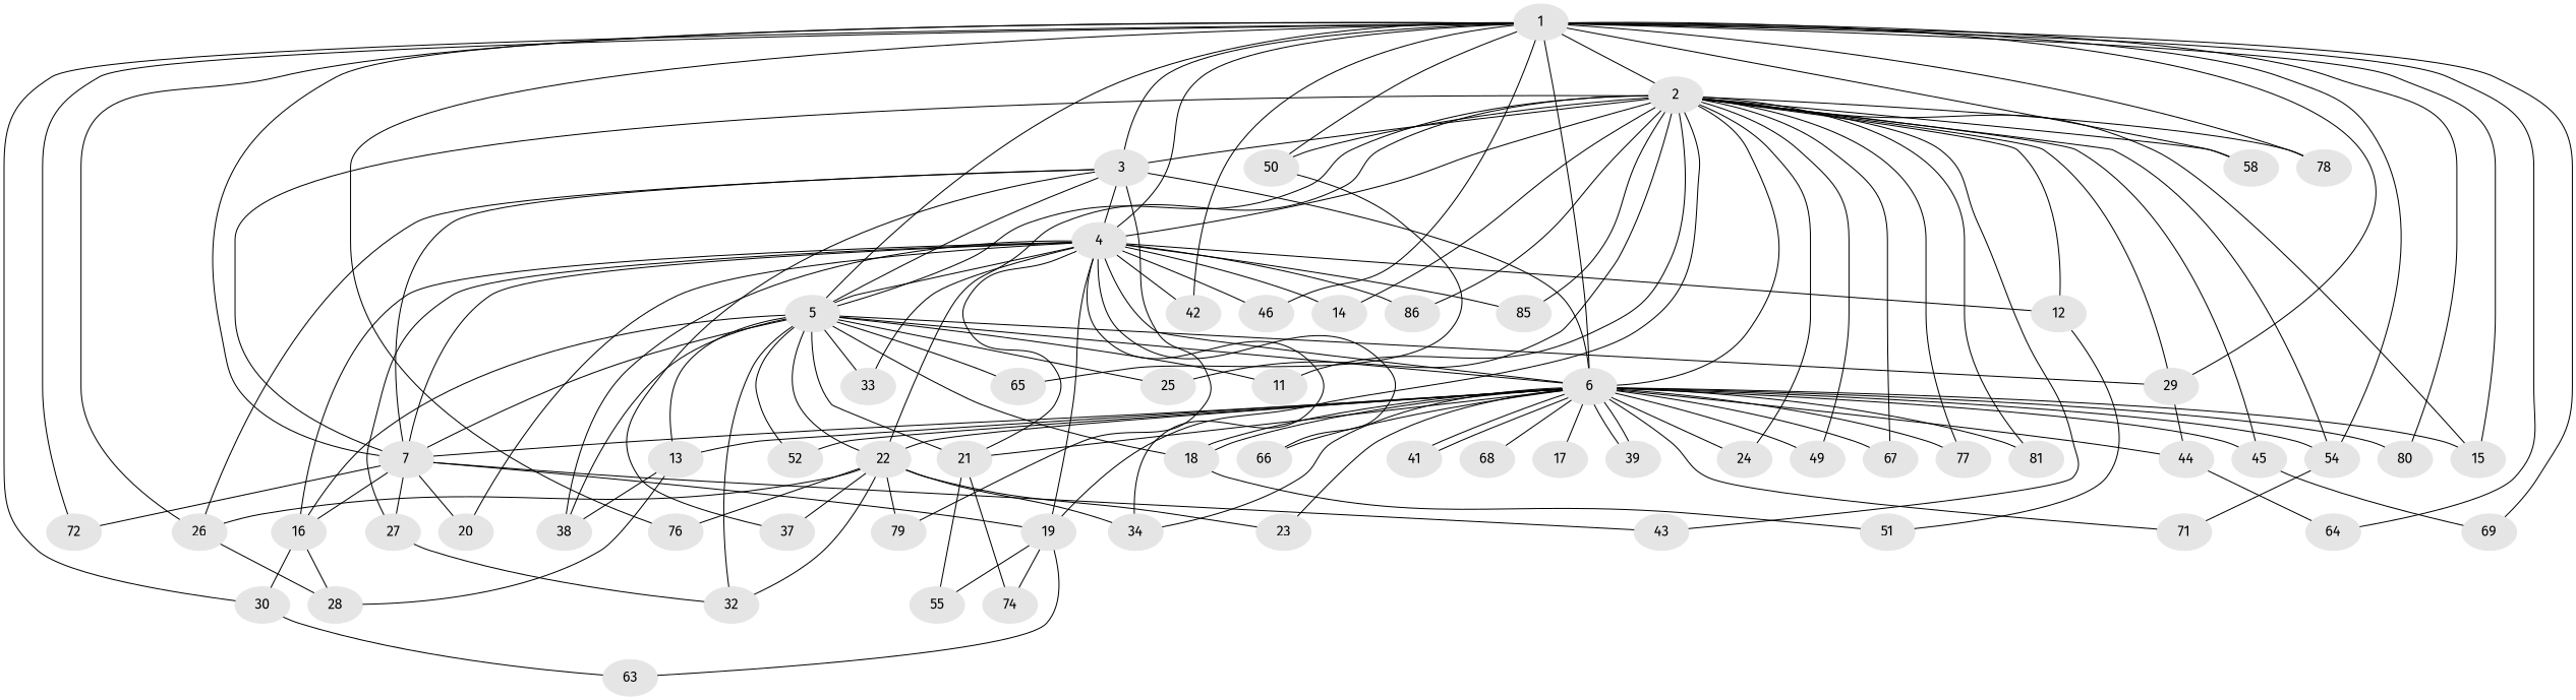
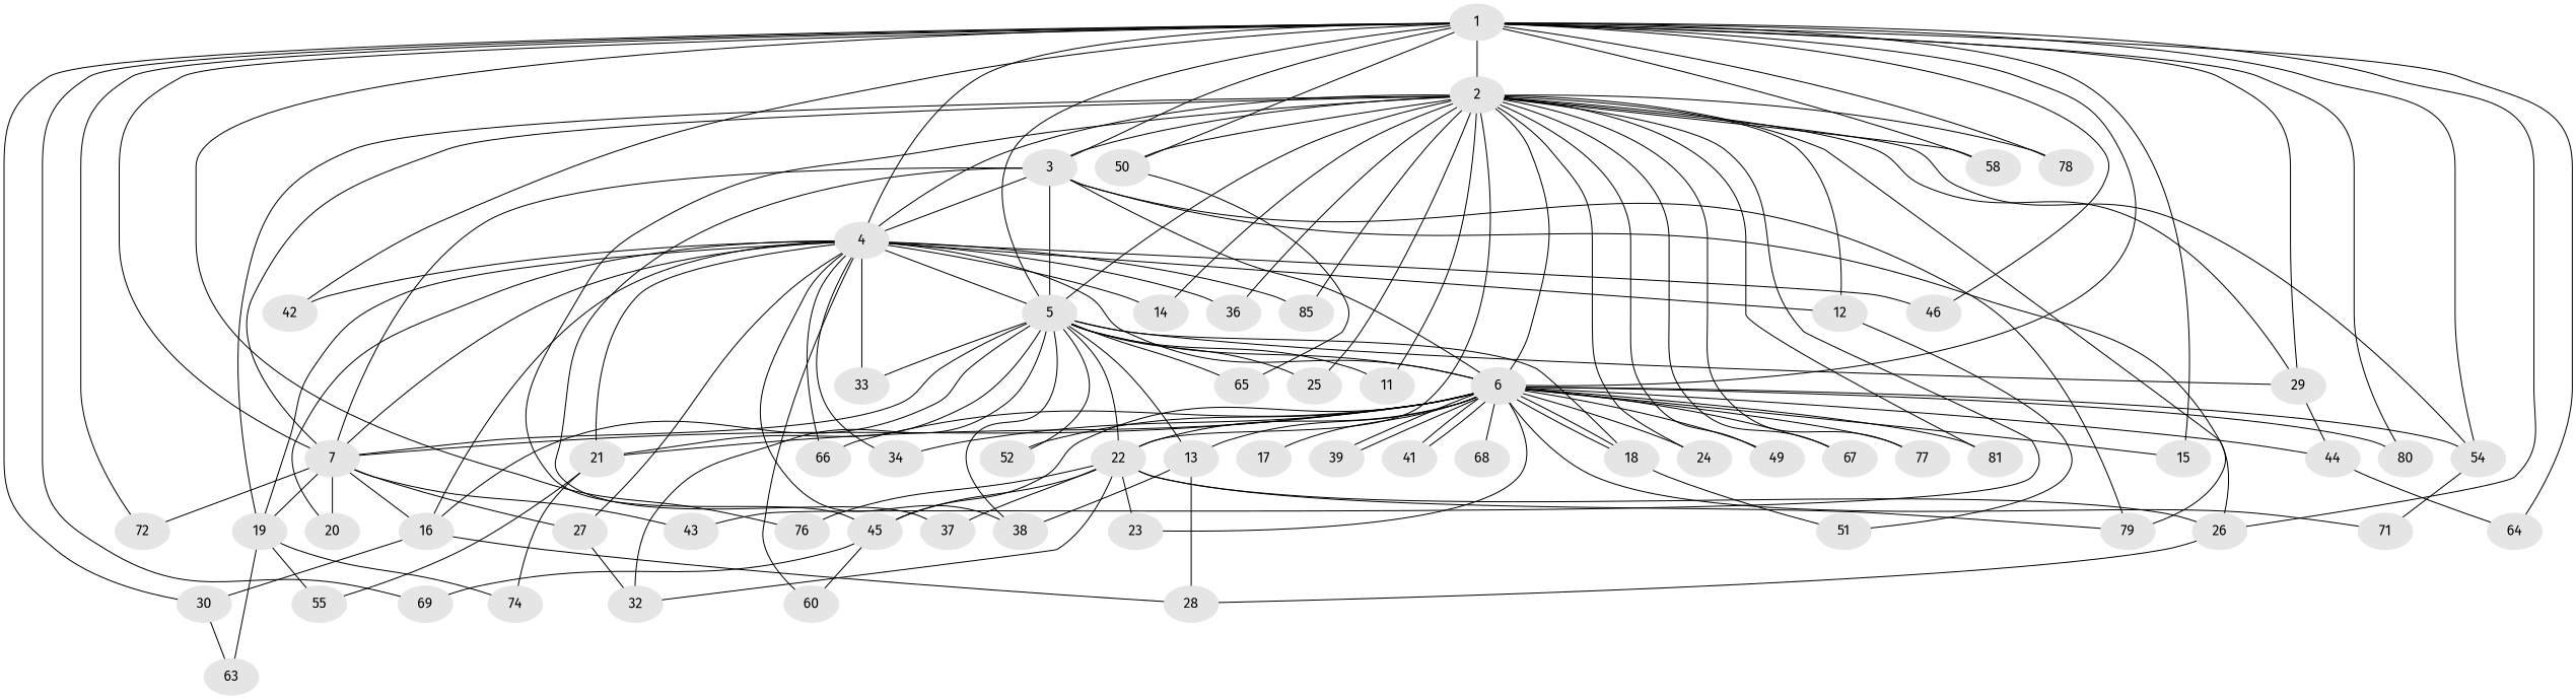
  graph {
    fontname="Fira Sans"
    node [color=gray90 fontname="Fira Sans" style=filled]
    edge [fontname="Fira Sans"]
    1 [super="+57"]
    2 [super="+9"]
    3 [super="+47"]
    4 [super="+10"]
    5 [super="+35"]
    6 [super="+8"]
    7 [super="+83"]
    15
    26 [super="+73"]
    29 [super="+86"]
    30
    42
    46
    50
    54 [super="+61"]
    58
    64
    69
    72
    76
    78
    80
    11
    12
    14
    19 [super="+40"]
    22 [super="+70"]
    24
    25
-   36 [label=86]
+   36
    43
    45 [super="+48"]
    49
    67
    77
    79 [super="+84"]
    81
    85
    37
    16 [super="+75"]
    20 [super="+53"]
    21 [super="+56"]
    27
    33 [super="+59"]
    34
+   60
    66
    38
    13
    18 [super="+31"]
    32 [super="+82"]
    52
    65
    17
    23
    39
    41
    44
    68
    71
    28 [super="+62"]
    63
    51
    55
    74
    1 -- 2 [weight=2]
    1 -- 3
    1 -- 4 [weight=2]
    1 -- 5
    1 -- 6 [weight=3]
    1 -- 7
    1 -- 15
    1 -- 26
    1 -- 29
    1 -- 30
    1 -- 42
    1 -- 46
    1 -- 50
    1 -- 54
    1 -- 58
    1 -- 64
    1 -- 69
    1 -- 72
    1 -- 76
    1 -- 78
    1 -- 80
    2 -- 3 [weight=3]
    2 -- 4 [weight=4]
    2 -- 5 [weight=2]
    2 -- 6 [weight=4]
    2 -- 7 [weight=2]
    2 -- 29
    2 -- 50
    2 -- 54
    2 -- 58
    2 -- 78
    2 -- 11
    2 -- 12
    2 -- 14
    2 -- 19
    2 -- 22
    2 -- 24
    2 -- 25
    2 -- 36
    2 -- 43
    2 -- 45
    2 -- 49
    2 -- 67
    2 -- 77
-   2 -- 15
+   2 -- 79
    2 -- 81
    2 -- 85
    3 -- 4 [weight=2]
    3 -- 5
    3 -- 6 [weight=2]
    3 -- 7
    3 -- 26
    3 -- 79
    3 -- 37
    4 -- 5 [weight=2]
    4 -- 6 [weight=4]
    4 -- 7 [weight=2]
    4 -- 42
    4 -- 46
    4 -- 12
    4 -- 14
    4 -- 19
    4 -- 36
    4 -- 85
    4 -- 16 [weight=2]
    4 -- 20 [weight=2]
    4 -- 21
    4 -- 27
    4 -- 33 [weight=2]
    4 -- 34
+   4 -- 60
    4 -- 66
    4 -- 38
    5 -- 6 [weight=2]
    5 -- 7
    5 -- 29
    5 -- 11
    5 -- 22
    5 -- 25
    5 -- 16
    5 -- 21
    5 -- 33
    5 -- 38
    5 -- 13
    5 -- 18
    5 -- 32
    5 -- 52
    5 -- 65
    6 -- 7 [weight=2]
    6 -- 15
    6 -- 54
    6 -- 80
    6 -- 22
    6 -- 24
    6 -- 45
    6 -- 49
    6 -- 67
    6 -- 77
    6 -- 81
    6 -- 21
    6 -- 34
    6 -- 66
    6 -- 13
    6 -- 18
    6 -- 18
    6 -- 52
    6 -- 17
    6 -- 23
    6 -- 39
    6 -- 39
    6 -- 41
    6 -- 41
    6 -- 44
    6 -- 68 [weight=2]
    6 -- 71
    7 -- 72
    7 -- 19 [weight=2]
    7 -- 43
    7 -- 16
    7 -- 20
    7 -- 27
    26 -- 28
    29 -- 44
    30 -- 63
    50 -- 65
    54 -- 71
    12 -- 51
    19 -- 63
    19 -- 55
    19 -- 74
    22 -- 26
    22 -- 76
-   22 -- 34
+   22 -- 45
    22 -- 79
    22 -- 37
    22 -- 32
    22 -- 23
    45 -- 69
+   45 -- 60
    16 -- 30
    16 -- 28
    21 -- 55
    21 -- 74
    27 -- 32
    13 -- 38
    13 -- 28
    18 -- 51
    44 -- 64
  }
